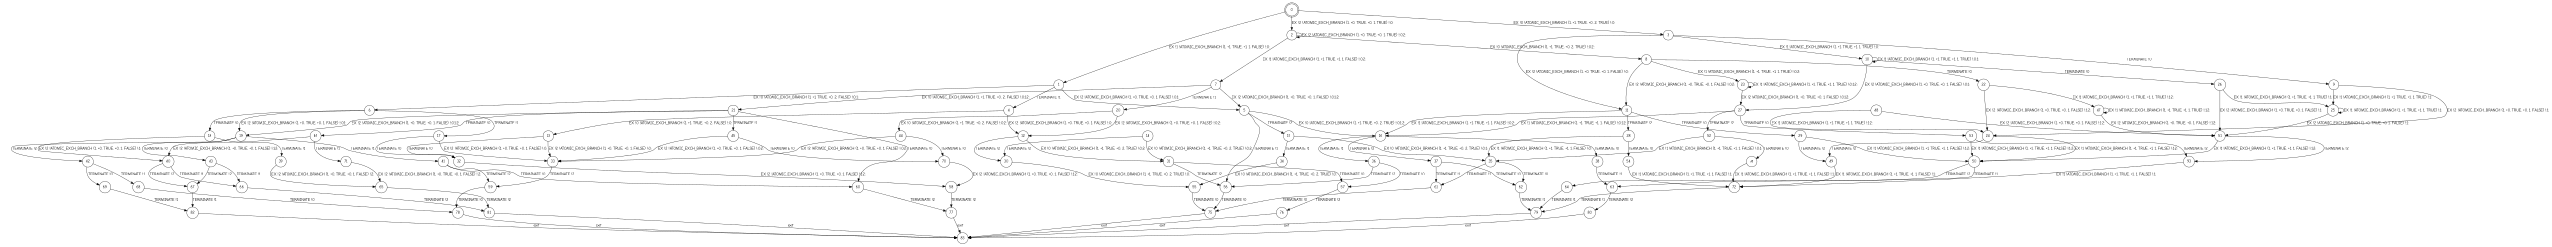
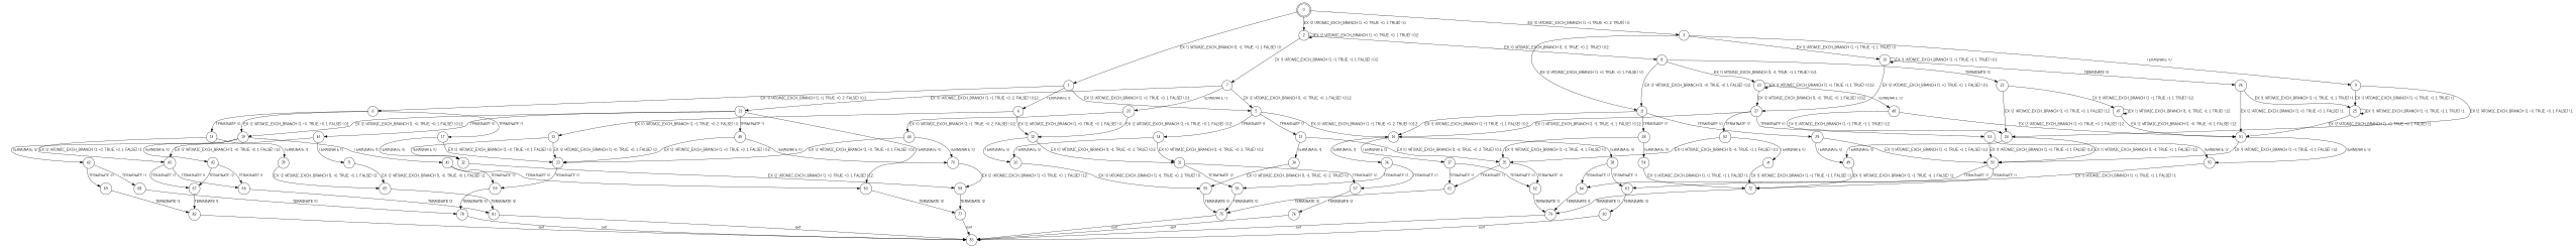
  digraph {
    fontname="Comic Neue"
    node [fontname="Comic Neue" shape=circle]
    edge [fontname="Comic Neue"]
    0 [peripheries=2]
    1
    2
    3
    4
    5
    6
    7
    8
    9
    10
    11
    12
    13
    14
    15
    16
    17
    18
    19
    20
    21
    22
    23
    24
    25
    26
    27
    28
    29
    30
    31
    32
    33
    34
    35
    36
    37
    38
    39
    40
    41
    42
    43
    44
    45
    46
    60
    47
    48
    49
    50
    51
    52
    53
    54
    55
    56
    57
    58
    59
    61
    62
    63
    64
    65
    66
    67
    68
    69
    70
    71
    72
    n74 [label=93]
    74
    75
    76
    77
    78
    79
    80
    81
    82
    83
    0 -> 1 [label="EX !1 !ATOMIC_EXCH_BRANCH (1, +1, TRUE, +1, 1, FALSE) !:0:"]
    0 -> 2 [label="EX !2 !ATOMIC_EXCH_BRANCH (1, +0, TRUE, +0, 1, TRUE) !:0:"]
    0 -> 3 [label="EX !0 !ATOMIC_EXCH_BRANCH (1, +1, TRUE, +0, 2, TRUE) !:0:"]
    1 -> 4 [label="TERMINATE !1"]
    1 -> 5 [label="EX !2 !ATOMIC_EXCH_BRANCH (1, +0, TRUE, +0, 1, FALSE) !:0:1:"]
    1 -> 6 [label="EX !0 !ATOMIC_EXCH_BRANCH (1, +1, TRUE, +0, 2, FALSE) !:0:1:"]
    2 -> 2 [label="EX !2 !ATOMIC_EXCH_BRANCH (1, +0, TRUE, +0, 1, TRUE) !:0:2:"]
    2 -> 7 [label="EX !1 !ATOMIC_EXCH_BRANCH (1, +1, TRUE, +1, 1, FALSE) !:0:2:"]
    2 -> 8 [label="EX !0 !ATOMIC_EXCH_BRANCH (1, +1, TRUE, +0, 2, TRUE) !:0:2:"]
    3 -> 9 [label="TERMINATE !0"]
    3 -> 10 [label="EX !1 !ATOMIC_EXCH_BRANCH (1, +1, TRUE, +1, 1, TRUE) !:0:"]
    3 -> 11 [label="EX !2 !ATOMIC_EXCH_BRANCH (1, +0, TRUE, +0, 1, FALSE) !:0:"]
    4 -> 12 [label="EX !2 !ATOMIC_EXCH_BRANCH (1, +0, TRUE, +0, 1, FALSE) !:0:"]
    4 -> 13 [label="EX !0 !ATOMIC_EXCH_BRANCH (1, +1, TRUE, +0, 2, FALSE) !:0:"]
-   5 -> 56 [label="TERMINATE !1"]
+   5 -> 14 [label="TERMINATE !1"]
    5 -> 15 [label="TERMINATE !2"]
    5 -> 16 [label="EX !0 !ATOMIC_EXCH_BRANCH (1, +1, TRUE, +0, 2, TRUE) !:0:1:2:"]
    6 -> 17 [label="TERMINATE !1"]
    6 -> 18 [label="TERMINATE !0"]
    6 -> 19 [label="EX !2 !ATOMIC_EXCH_BRANCH (1, +0, TRUE, +0, 1, FALSE) !:0:1:"]
    7 -> 5 [label="EX !2 !ATOMIC_EXCH_BRANCH (1, +0, TRUE, +0, 1, FALSE) !:0:1:2:"]
    7 -> 20 [label="TERMINATE !1"]
    7 -> 21 [label="EX !0 !ATOMIC_EXCH_BRANCH (1, +1, TRUE, +0, 2, FALSE) !:0:1:2:"]
    8 -> 11 [label="EX !2 !ATOMIC_EXCH_BRANCH (1, +0, TRUE, +0, 1, FALSE) !:0:2:"]
    8 -> 22 [label="TERMINATE !0"]
    8 -> 23 [label="EX !1 !ATOMIC_EXCH_BRANCH (1, +1, TRUE, +1, 1, TRUE) !:0:2:"]
    9 -> 24 [label="EX !2 !ATOMIC_EXCH_BRANCH (1, +0, TRUE, +0, 1, FALSE) !:1:"]
    9 -> 25 [label="EX !1 !ATOMIC_EXCH_BRANCH (1, +1, TRUE, +1, 1, TRUE) !:1:"]
    10 -> 10 [label="EX !1 !ATOMIC_EXCH_BRANCH (1, +1, TRUE, +1, 1, TRUE) !:0:1:"]
    10 -> 26 [label="TERMINATE !0"]
    10 -> 27 [label="EX !2 !ATOMIC_EXCH_BRANCH (1, +0, TRUE, +0, 1, FALSE) !:0:1:"]
    11 -> 16 [label="EX !1 !ATOMIC_EXCH_BRANCH (1, +1, TRUE, +1, 1, FALSE) !:0:2:"]
    11 -> 28 [label="TERMINATE !2"]
    11 -> 29 [label="TERMINATE !0"]
    12 -> 30 [label="TERMINATE !2"]
    12 -> 31 [label="EX !0 !ATOMIC_EXCH_BRANCH (1, +1, TRUE, +0, 2, TRUE) !:0:2:"]
    13 -> 32 [label="TERMINATE !0"]
    13 -> 33 [label="EX !2 !ATOMIC_EXCH_BRANCH (1, +0, TRUE, +0, 1, FALSE) !:0:"]
    14 -> 30 [label="TERMINATE !2"]
    14 -> 31 [label="EX !0 !ATOMIC_EXCH_BRANCH (1, +1, TRUE, +0, 2, TRUE) !:0:2:"]
    15 -> 34 [label="TERMINATE !1"]
    15 -> 35 [label="EX !0 !ATOMIC_EXCH_BRANCH (1, +1, TRUE, +0, 2, TRUE) !:0:1:"]
    16 -> 36 [label="TERMINATE !1"]
    16 -> 37 [label="TERMINATE !2"]
    16 -> 38 [label="TERMINATE !0"]
    17 -> 32 [label="TERMINATE !0"]
    17 -> 33 [label="EX !2 !ATOMIC_EXCH_BRANCH (1, +0, TRUE, +0, 1, FALSE) !:0:"]
    18 -> 39 [label="TERMINATE !1"]
    18 -> 40 [label="EX !2 !ATOMIC_EXCH_BRANCH (1, +0, TRUE, +0, 1, FALSE) !:1:"]
    19 -> 41 [label="TERMINATE !1"]
    19 -> 42 [label="TERMINATE !2"]
    19 -> 43 [label="TERMINATE !0"]
    20 -> 12 [label="EX !2 !ATOMIC_EXCH_BRANCH (1, +0, TRUE, +0, 1, FALSE) !:0:2:"]
    20 -> 44 [label="EX !0 !ATOMIC_EXCH_BRANCH (1, +1, TRUE, +0, 2, FALSE) !:0:2:"]
    21 -> 19 [label="EX !2 !ATOMIC_EXCH_BRANCH (1, +0, TRUE, +0, 1, FALSE) !:0:1:2:"]
    21 -> 45 [label="TERMINATE !1"]
    21 -> 46 [label="TERMINATE !0"]
    21 -> 60 [label="TERMINATE !0"]
    22 -> 24 [label="EX !2 !ATOMIC_EXCH_BRANCH (1, +0, TRUE, +0, 1, FALSE) !:1:2:"]
    22 -> 47 [label="EX !1 !ATOMIC_EXCH_BRANCH (1, +1, TRUE, +1, 1, TRUE) !:1:2:"]
    23 -> 23 [label="EX !1 !ATOMIC_EXCH_BRANCH (1, +1, TRUE, +1, 1, TRUE) !:0:1:2:"]
    23 -> 27 [label="EX !2 !ATOMIC_EXCH_BRANCH (1, +0, TRUE, +0, 1, FALSE) !:0:1:2:"]
+   23 -> 48 [label="TERMINATE !0"]
    24 -> 49 [label="TERMINATE !2"]
    24 -> 50 [label="EX !1 !ATOMIC_EXCH_BRANCH (1, +1, TRUE, +1, 1, FALSE) !:1:2:"]
    25 -> 25 [label="EX !1 !ATOMIC_EXCH_BRANCH (1, +1, TRUE, +1, 1, TRUE) !:1:"]
    25 -> 51 [label="EX !2 !ATOMIC_EXCH_BRANCH (1, +0, TRUE, +0, 1, FALSE) !:1:"]
    26 -> 25 [label="EX !1 !ATOMIC_EXCH_BRANCH (1, +1, TRUE, +1, 1, TRUE) !:1:"]
    26 -> 51 [label="EX !2 !ATOMIC_EXCH_BRANCH (1, +0, TRUE, +0, 1, FALSE) !:1:"]
    27 -> 16 [label="EX !1 !ATOMIC_EXCH_BRANCH (1, +1, TRUE, +1, 1, FALSE) !:0:1:2:"]
    27 -> 52 [label="TERMINATE !2"]
    27 -> 53 [label="TERMINATE !0"]
    28 -> 35 [label="EX !1 !ATOMIC_EXCH_BRANCH (1, +1, TRUE, +1, 1, FALSE) !:0:"]
    28 -> 54 [label="TERMINATE !0"]
    29 -> 49 [label="TERMINATE !2"]
    29 -> 50 [label="EX !1 !ATOMIC_EXCH_BRANCH (1, +1, TRUE, +1, 1, FALSE) !:1:2:"]
    30 -> 55 [label="EX !0 !ATOMIC_EXCH_BRANCH (1, +1, TRUE, +0, 2, TRUE) !:0:"]
    31 -> 56 [label="TERMINATE !2"]
    31 -> 57 [label="TERMINATE !0"]
    32 -> 58 [label="EX !2 !ATOMIC_EXCH_BRANCH (1, +0, TRUE, +0, 1, FALSE) !:1:2:"]
    33 -> 59 [label="TERMINATE !2"]
    34 -> 55 [label="EX !0 !ATOMIC_EXCH_BRANCH (1, +1, TRUE, +0, 2, TRUE) !:0:"]
    35 -> 61 [label="TERMINATE !1"]
    35 -> 62 [label="TERMINATE !0"]
    36 -> 56 [label="TERMINATE !2"]
    36 -> 57 [label="TERMINATE !0"]
    37 -> 61 [label="TERMINATE !1"]
    37 -> 62 [label="TERMINATE !0"]
    38 -> 63 [label="TERMINATE !1"]
+   38 -> 64 [label="TERMINATE !2"]
    39 -> 65 [label="EX !2 !ATOMIC_EXCH_BRANCH (1, +0, TRUE, +0, 1, FALSE) !:2:"]
    40 -> 66 [label="TERMINATE !1"]
    40 -> 67 [label="TERMINATE !2"]
    41 -> 60 [label="TERMINATE !0"]
    41 -> 59 [label="TERMINATE !2"]
    42 -> 68 [label="TERMINATE !1"]
    42 -> 69 [label="TERMINATE !0"]
    43 -> 66 [label="TERMINATE !1"]
    43 -> 67 [label="TERMINATE !2"]
    44 -> 33 [label="EX !2 !ATOMIC_EXCH_BRANCH (1, +0, TRUE, +0, 1, FALSE) !:0:2:"]
    44 -> 70 [label="TERMINATE !0"]
    45 -> 33 [label="EX !2 !ATOMIC_EXCH_BRANCH (1, +0, TRUE, +0, 1, FALSE) !:0:2:"]
    45 -> 70 [label="TERMINATE !0"]
    46 -> 40 [label="EX !2 !ATOMIC_EXCH_BRANCH (1, +0, TRUE, +0, 1, FALSE) !:1:2:"]
    46 -> 71 [label="TERMINATE !1"]
    60 -> 77 [label="TERMINATE !2"]
    47 -> 47 [label="EX !1 !ATOMIC_EXCH_BRANCH (1, +1, TRUE, +1, 1, TRUE) !:1:2:"]
    47 -> 51 [label="EX !2 !ATOMIC_EXCH_BRANCH (1, +0, TRUE, +0, 1, FALSE) !:1:2:"]
    48 -> 24 [label="EX !1 !ATOMIC_EXCH_BRANCH (1, +1, TRUE, +1, 1, TRUE) !:1:2:"]
    48 -> 51 [label="EX !2 !ATOMIC_EXCH_BRANCH (1, +0, TRUE, +0, 1, FALSE) !:1:2:"]
    49 -> 72 [label="EX !1 !ATOMIC_EXCH_BRANCH (1, +1, TRUE, +1, 1, FALSE) !:1:"]
    50 -> 63 [label="TERMINATE !1"]
    50 -> 64 [label="TERMINATE !2"]
    51 -> 50 [label="EX !1 !ATOMIC_EXCH_BRANCH (1, +1, TRUE, +1, 1, FALSE) !:1:2:"]
    51 -> n74 [label="TERMINATE !2"]
    52 -> 35 [label="EX !1 !ATOMIC_EXCH_BRANCH (1, +1, TRUE, +1, 1, FALSE) !:0:1:"]
    52 -> 74 [label="TERMINATE !0"]
    53 -> 50 [label="EX !1 !ATOMIC_EXCH_BRANCH (1, +1, TRUE, +1, 1, FALSE) !:1:2:"]
    53 -> n74 [label="TERMINATE !2"]
    54 -> 72 [label="EX !1 !ATOMIC_EXCH_BRANCH (1, +1, TRUE, +1, 1, FALSE) !:1:"]
    55 -> 75 [label="TERMINATE !0"]
    56 -> 75 [label="TERMINATE !0"]
    57 -> 76 [label="TERMINATE !2"]
    58 -> 77 [label="TERMINATE !2"]
    59 -> 78 [label="TERMINATE !0"]
    61 -> 75 [label="TERMINATE !0"]
    62 -> 79 [label="TERMINATE !1"]
    63 -> 80 [label="TERMINATE !2"]
    64 -> 79 [label="TERMINATE !1"]
    65 -> 81 [label="TERMINATE !2"]
    66 -> 81 [label="TERMINATE !2"]
    67 -> 82 [label="TERMINATE !1"]
    68 -> 78 [label="TERMINATE !0"]
    69 -> 82 [label="TERMINATE !1"]
    70 -> 58 [label="EX !2 !ATOMIC_EXCH_BRANCH (1, +0, TRUE, +0, 1, FALSE) !:1:2:"]
    71 -> 65 [label="EX !2 !ATOMIC_EXCH_BRANCH (1, +0, TRUE, +0, 1, FALSE) !:2:"]
    72 -> 79 [label="TERMINATE !1"]
    n74 -> 72 [label="EX !1 !ATOMIC_EXCH_BRANCH (1, +1, TRUE, +1, 1, FALSE) !:1:"]
    74 -> 72 [label="EX !1 !ATOMIC_EXCH_BRANCH (1, +1, TRUE, +1, 1, FALSE) !:1:"]
    75 -> 83 [label=exit]
    76 -> 83 [label=exit]
    77 -> 83 [label=exit]
    78 -> 83 [label=exit]
    79 -> 83 [label=exit]
    80 -> 83 [label=exit]
    81 -> 83 [label=exit]
    82 -> 83 [label=exit]
  }
